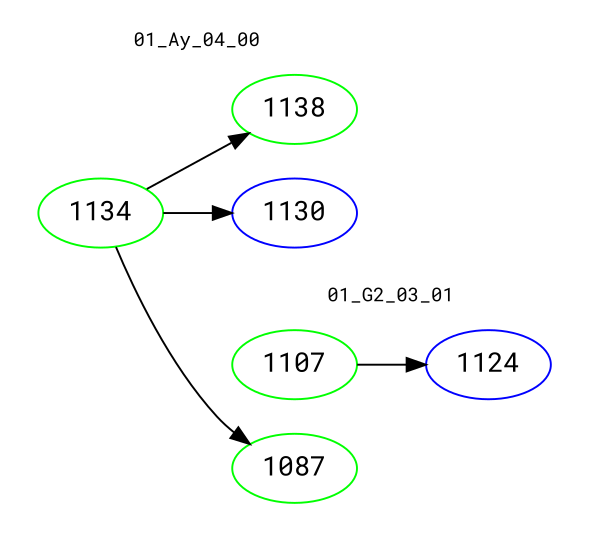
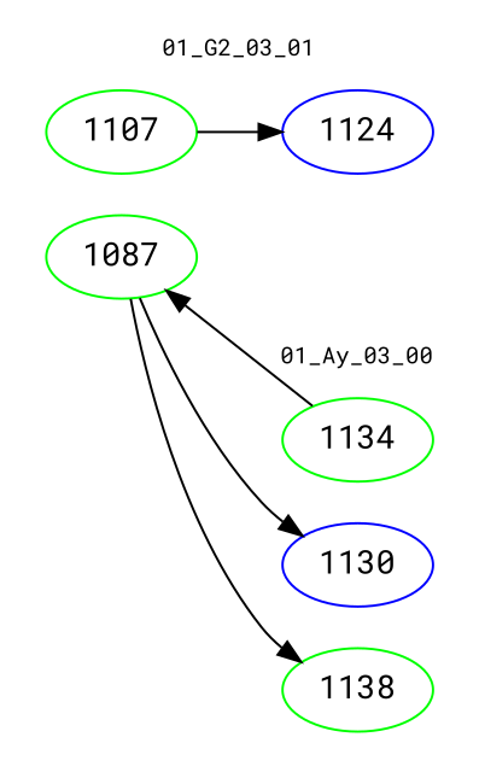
  digraph {
    fontname="Roboto Mono"
    rankdir=LR
    node [color=green fontname="Roboto Mono"]
    edge [color=black fontname="Roboto Mono"]
    n1 [label=1134]
    n2 [color=blue label=1130]
    n3 [label=1138]
    n4 [label=1107]
    n5 [label=1087]
    n6 [color=blue label=1124]
    subgraph cluster_1 {
      color=white
      fontsize=10
-     label="01_Ay_04_00"
+     label="01_Ay_03_00"
      n1
      n2
      n3
    }
    subgraph cluster_2 {
      color=white
      fontsize=10
      label="01_G2_03_01"
      n4
      n5
      n6
    }
-   n1 -> n2
-   n1 -> n3
+   n5 -> n2
+   n5 -> n3
    n1 -> n5
    n4 -> n6
  }
